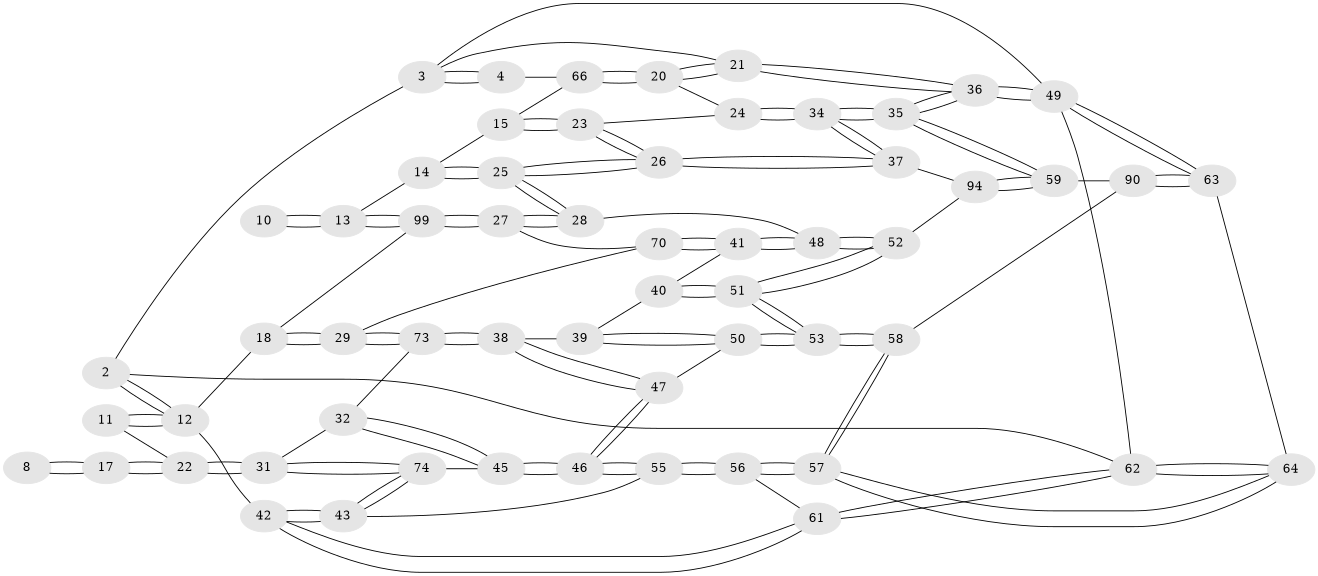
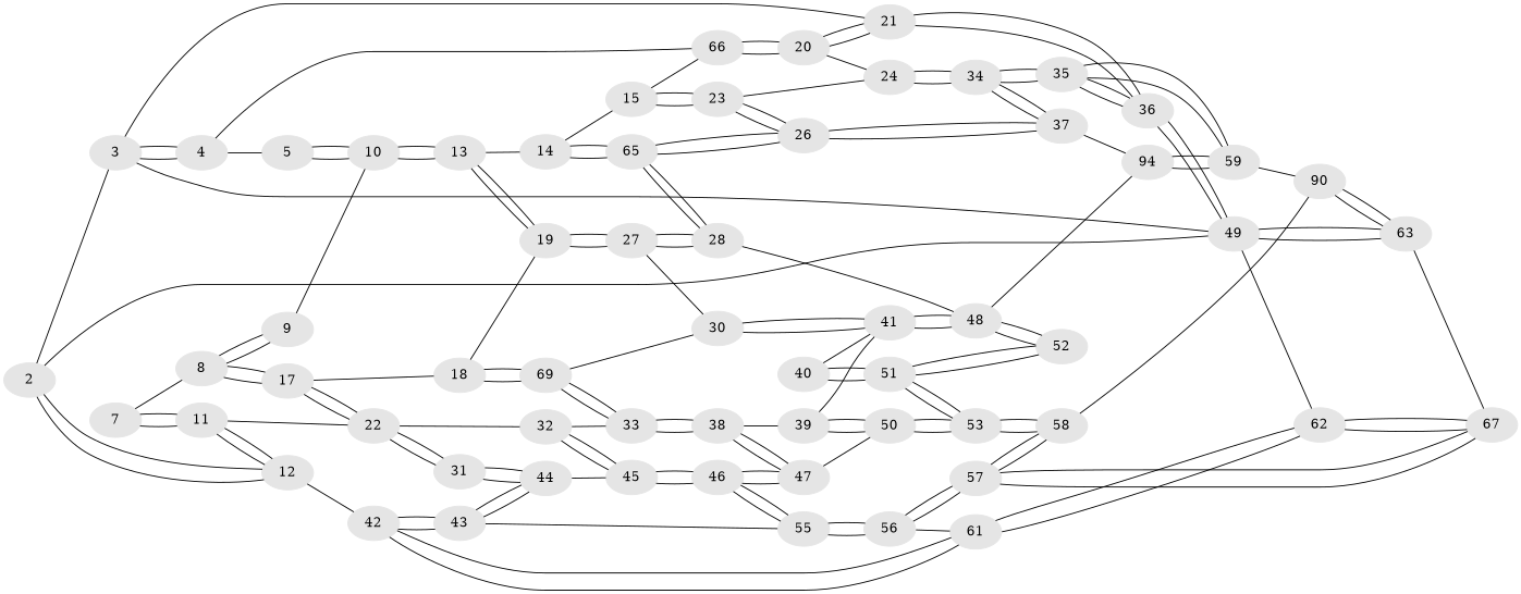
  graph {
    rankdir=LR
    node [color=gray90 style=filled]
    2
    3
    12
    62
+   7
    8
    11
    4
    21
    49
    42
-   64
+   64 [label=67]
+   5
    n14 [label=66]
    36
    63
    10
    20
    13
+   9
    17
    22
    18
    14
-   19 [label=99]
+   19
    31
    43
    61
    15
-   25
+   25 [label=65]
    27
    23
    26
    28
    24
-   29
-   30 [label=70]
-   33 [label=73]
+   29 [label=69]
+   30
+   33
    34
    32
-   44 [label=74]
+   44
    37
    35
    48
    n45 [label=94]
    41
    52
    38
    45
    46
    39
    47
    59
    n54 [label=90]
    40
    50
    51
    53
    55
    56
    58
    57
    2 -- 3
    2 -- 12
    2 -- 12
-   2 -- 62
+   2 -- 49
    3 -- 4
    3 -- 4
    3 -- 21
    3 -- 49
    12 -- 42
    62 -- 64
    62 -- 64
+   7 -- 8
+   7 -- 11
+   7 -- 11
+   8 -- 9
+   8 -- 9
    8 -- 17
    8 -- 17
    11 -- 12
    11 -- 12
    11 -- 22
+   4 -- 5
    4 -- n14
    21 -- 36
    21 -- 36
    49 -- 62
    49 -- 63
    49 -- 63
    42 -- 43
    42 -- 43
    42 -- 61
    42 -- 61
+   5 -- 10
+   5 -- 10
    n14 -- 20
    n14 -- 20
    36 -- 49
    36 -- 49
    63 -- 64
    10 -- 13
    10 -- 13
    20 -- 21
    20 -- 21
    20 -- 24
    13 -- 14
    13 -- 19
    13 -- 19
+   9 -- 10
    17 -- 22
    17 -- 22
-   12 -- 18
+   17 -- 18
    22 -- 31
    22 -- 31
    18 -- 19
    18 -- 29
    18 -- 29
    14 -- 15
    14 -- 25
    14 -- 25
    19 -- 27
    19 -- 27
-   31 -- 32
+   22 -- 32
    31 -- 44
    31 -- 44
    43 -- 44
    43 -- 44
    43 -- 55
    61 -- 62
    61 -- 62
    15 -- n14
    15 -- 23
    15 -- 23
    25 -- 26
    25 -- 26
    25 -- 28
    25 -- 28
    27 -- 28
    27 -- 28
    27 -- 30
    23 -- 26
    23 -- 26
    23 -- 24
    26 -- 37
    26 -- 37
    28 -- 48
    24 -- 34
    24 -- 34
    29 -- 30
    29 -- 33
    29 -- 33
    30 -- 41
    30 -- 41
    33 -- 38
    33 -- 38
    34 -- 37
    34 -- 37
    34 -- 35
    34 -- 35
    32 -- 33
    32 -- 45
    32 -- 45
    44 -- 45
    37 -- n45
    35 -- 36
    35 -- 36
    35 -- 59
    35 -- 59
    48 -- 52
    48 -- 52
    n45 -- 59
    n45 -- 59
    41 -- 48
    41 -- 48
-   52 -- n45
+   48 -- n45
    38 -- 39
    38 -- 47
    38 -- 47
    45 -- 46
    45 -- 46
    46 -- 47
    46 -- 47
    46 -- 55
    46 -- 55
-   39 -- 40
+   39 -- 41
    39 -- 50
    39 -- 50
    47 -- 50
    59 -- n54
    n54 -- 63
    n54 -- 63
    40 -- 41
    40 -- 51
    40 -- 51
    50 -- 53
    50 -- 53
    51 -- 52
    51 -- 52
    51 -- 53
    51 -- 53
    53 -- 58
    53 -- 58
    55 -- 56
    55 -- 56
    56 -- 61
    56 -- 57
    56 -- 57
    58 -- n54
    57 -- 64
    57 -- 64
    57 -- 58
    57 -- 58
  }
